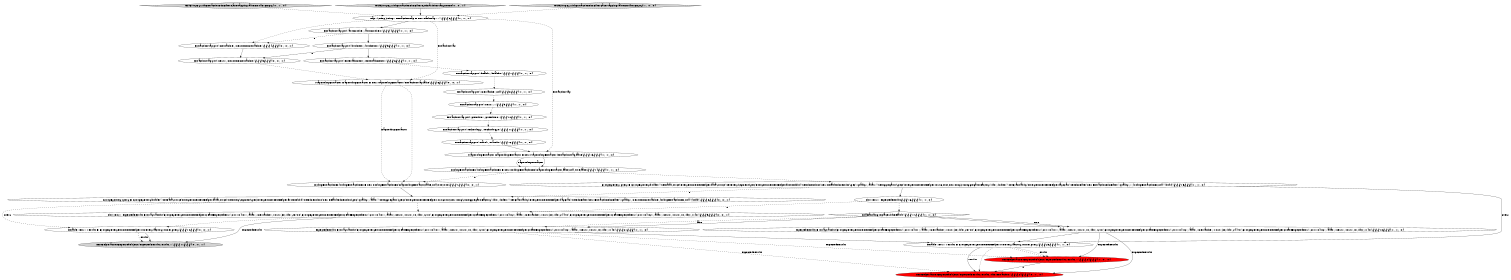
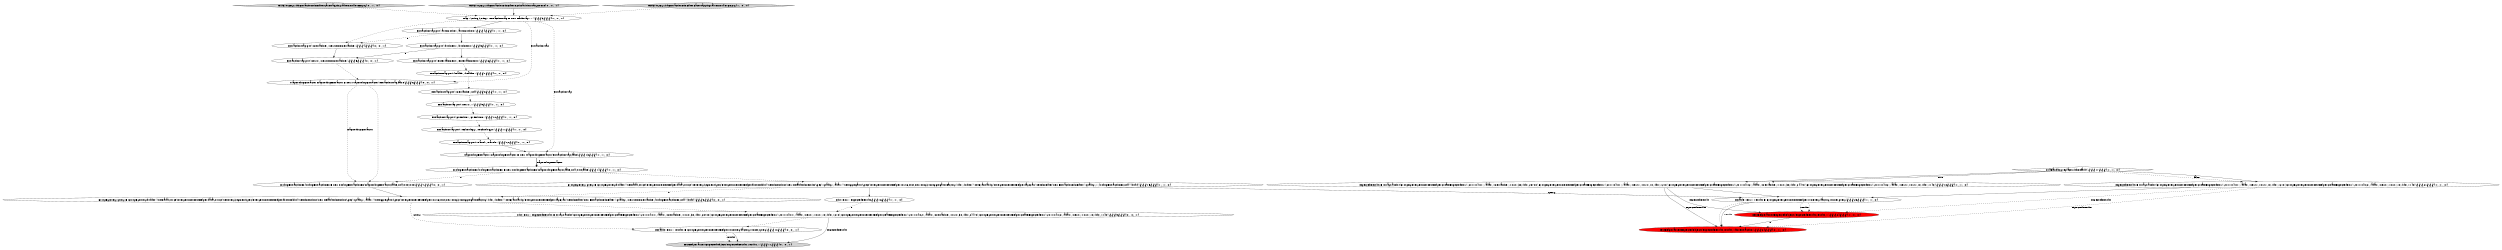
  digraph {
    node [fillcolor=white shape=ellipse style=filled]
    edge [style=dashed]
    n1 [fillcolor=lightgray label="testGroupByWithExtractionDimFilterCaseMappingValueIsNullOrEmpty['0', '1', '0']" shape=diamond]
    n2 [label="Map<String,String> extractionMap = new HashMap<>()@@@3@@@['1', '1', '1']"]
    n3 [fillcolor=red label="TestHelper.assertExpectedObjects(expectedResults,results,\"dim-extraction\")@@@24@@@['0', '1', '0']"]
    n4 [label="GroupByQuery query = GroupByQuery.builder().setDataSource(QueryRunnerTestHelper.dataSource).setQuerySegmentSpec(QueryRunnerTestHelper.firstToThird).setDimensions(new DefaultDimensionSpec(\"quality\",\"alias\")).setAggregatorSpecs(QueryRunnerTestHelper.rowsCount,new LongSumAggregatorFactory(\"idx\",\"index\")).setGranularity(QueryRunnerTestHelper.dayGran).setDimFilter(new ExtractionDimFilter(\"quality\",\"\",lookupExtractionFn,null)).build()@@@15@@@['1', '1', '0']"]
    n5 [label="Iterable<Row> results = GroupByQueryRunnerTestHelper.runQuery(factory,runner,query)@@@23@@@['1', '1', '0']"]
    n6 [label="List<Row> expectedResults@@@16@@@['1', '1', '0']"]
    n7 [label="GroupByQuery query = GroupByQuery.builder().setDataSource(QueryRunnerTestHelper.dataSource).setQuerySegmentSpec(QueryRunnerTestHelper.firstToThird).setDimensions(new DefaultDimensionSpec(\"quality\",\"alias\")).setAggregatorSpecs(QueryRunnerTestHelper.rowsCount,new LongSumAggregatorFactory(\"idx\",\"index\")).setGranularity(QueryRunnerTestHelper.dayGran).setDimFilter(new ExtractionDimFilter(\"quality\",\"newsANDmezzanine\",lookupExtractionFn,null)).build()@@@8@@@['0', '0', '1']"]
    n8 [label="extractionMap.put(\"business\",\"business0\")@@@5@@@['1', '1', '0']"]
    n9 [label="extractionMap.put(\"entertainment\",\"entertainment0\")@@@6@@@['1', '1', '0']"]
    n10 [label="extractionMap.put(\"news\",\"newsANDmezzanine\")@@@5@@@['0', '0', '1']"]
    n11 [label="extractionMap.put(\"news\",\"\")@@@9@@@['1', '1', '0']"]
    n12 [label="extractionMap.put(\"premium\",\"premium0\")@@@10@@@['1', '1', '0']"]
    n13 [label="LookupExtractionFn lookupExtractionFn = new LookupExtractionFn(mapLookupExtractor,false,null,true,false)@@@14@@@['1', '1', '0']"]
    n14 [label="LookupExtractionFn lookupExtractionFn = new LookupExtractionFn(mapLookupExtractor,false,null,true,true)@@@7@@@['0', '0', '1']"]
    n15 [label="extractionMap.put(\"health\",\"health0\")@@@7@@@['1', '1', '0']"]
    n16 [fillcolor=red label="TestHelper.assertExpectedObjects(expectedResults,results,\"\")@@@24@@@['1', '0', '0']"]
    n17 [label="extractionMap.put(\"mezzanine\",\"newsANDmezzanine\")@@@4@@@['0', '0', '1']"]
    n18 [label="MapLookupExtractor mapLookupExtractor = new MapLookupExtractor(extractionMap,false)@@@6@@@['0', '0', '1']"]
    n19 [label="extractionMap.put(\"mezzanine\",null)@@@8@@@['1', '1', '0']"]
    n20 [label="List<Row> expectedResults = Arrays.asList(GroupByQueryRunnerTestHelper.createExpectedRow(\"2011-04-01\",\"alias\",\"mezzanine\",\"rows\",3L,\"idx\",2870L),GroupByQueryRunnerTestHelper.createExpectedRow(\"2011-04-01\",\"alias\",\"news\",\"rows\",1L,\"idx\",121L),GroupByQueryRunnerTestHelper.createExpectedRow(\"2011-04-02\",\"alias\",\"mezzanine\",\"rows\",3L,\"idx\",2447L),GroupByQueryRunnerTestHelper.createExpectedRow(\"2011-04-02\",\"alias\",\"news\",\"rows\",1L,\"idx\",114L))@@@9@@@['0', '0', '1']"]
    n21 [label="Iterable<Row> results = GroupByQueryRunnerTestHelper.runQuery(factory,runner,query)@@@10@@@['0', '0', '1']"]
    n22 [fillcolor=lightgray label="TestHelper.assertExpectedObjects(expectedResults,results,\"\")@@@11@@@['0', '0', '1']"]
    n23 [label="NullHandling.replaceWithDefault()@@@17@@@['1', '1', '0']" shape=diamond]
    n24 [label="extractionMap.put(\"technology\",\"technology0\")@@@11@@@['1', '1', '0']"]
    n25 [label="extractionMap.put(\"travel\",\"travel0\")@@@12@@@['1', '1', '0']"]
    n26 [label="MapLookupExtractor mapLookupExtractor = new MapLookupExtractor(extractionMap,false)@@@13@@@['1', '1', '0']"]
    n27 [fillcolor=lightgray label="testGroupByWithExtractionDimFilterOptimazitionManyToOne['0', '0', '1']" shape=diamond]
    n28 [fillcolor=lightgray label="testGroupByWithExtractionDimFilterCaseMappingValueIsNullOrEmpty['1', '0', '0']" shape=diamond]
    n29 [label="extractionMap.put(\"automotive\",\"automotive0\")@@@4@@@['1', '1', '0']"]
    n30 [label="expectedResults = Arrays.asList(GroupByQueryRunnerTestHelper.createExpectedRow(\"2011-04-01\",\"alias\",\"news\",\"rows\",1L,\"idx\",121L),GroupByQueryRunnerTestHelper.createExpectedRow(\"2011-04-02\",\"alias\",\"news\",\"rows\",1L,\"idx\",114L))@@@21@@@['1', '1', '0']"]
    n31 [label="expectedResults = Arrays.asList(GroupByQueryRunnerTestHelper.createExpectedRow(\"2011-04-01\",\"alias\",\"mezzanine\",\"rows\",3L,\"idx\",2870L),GroupByQueryRunnerTestHelper.createExpectedRow(\"2011-04-01\",\"alias\",\"news\",\"rows\",1L,\"idx\",121L),GroupByQueryRunnerTestHelper.createExpectedRow(\"2011-04-02\",\"alias\",\"mezzanine\",\"rows\",3L,\"idx\",2447L),GroupByQueryRunnerTestHelper.createExpectedRow(\"2011-04-02\",\"alias\",\"news\",\"rows\",1L,\"idx\",114L))@@@18@@@['1', '1', '0']"]
    n1 -> n2
    n2 -> n17
    n2 -> n18 [label=extractionMap]
    n2 -> n26 [label=extractionMap]
    n2 -> n29 [style=solid]
    n4 -> n5 [label=query style=solid]
    n4 -> n6 [style=solid]
    n4 -> n7 [label=0]
    n5 -> n3 [label=results style=solid]
    n5 -> n3
    n5 -> n16
    n5 -> n16 [label=results]
    n6 -> n20 [label=0]
-   n6 -> n23
    n7 -> n20
    n7 -> n21 [label=query]
    n8 -> n9 [style=solid]
    n8 -> n10 [label=0 style=solid]
    n9 -> n15
    n10 -> n18
    n11 -> n12
    n12 -> n24
    n13 -> n4
    n13 -> n14 [label=0]
    n14 -> n7 [style=solid]
    n15 -> n19
    n16 -> n3 [label=0 style=solid]
    n17 -> n10 [style=solid]
    n18 -> n14 [label=mapLookupExtractor]
    n18 -> n14
    n19 -> n11
    n20 -> n21
    n20 -> n22 [label=expectedResults style=solid]
    n21 -> n22 [label=results]
    n21 -> n22 [style=solid]
    n23 -> n30 [label=false]
    n23 -> n30 [style=solid]
    n23 -> n31 [style=solid]
    n23 -> n31 [label=true style=solid]
    n24 -> n25
    n25 -> n26 [style=solid]
    n26 -> n13 [style=solid]
    n26 -> n13 [label=mapLookupExtractor style=solid]
    n27 -> n2 [style=solid]
    n28 -> n2
    n29 -> n8 [style=solid]
    n29 -> n17 [label=0]
    n30 -> n3 [label=expectedResults]
    n30 -> n5 [style=solid]
    n30 -> n16 [label=expectedResults]
    n31 -> n3 [label=expectedResults style=solid]
    n31 -> n5 [style=solid]
    n31 -> n16 [label=expectedResults style=solid]
  }
